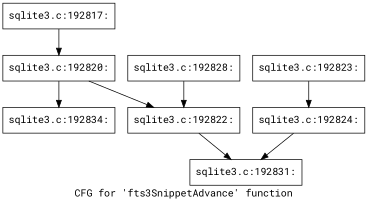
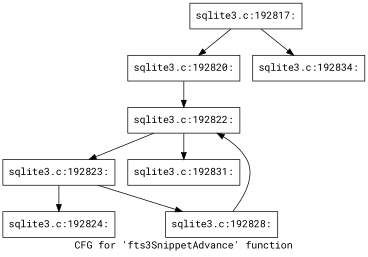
  digraph {
    fontname="Roboto Mono"
    label="CFG for 'fts3SnippetAdvance' function"
    node [fontname="Roboto Mono" shape=record]
    edge [fontname="Roboto Mono"]
    n1 [label="{sqlite3.c:192817:}"]
    n2 [label="{sqlite3.c:192820:}"]
    n3 [label="{sqlite3.c:192834:}"]
    n4 [label="{sqlite3.c:192822:}"]
    n5 [label="{sqlite3.c:192823:}"]
    n6 [label="{sqlite3.c:192831:}"]
    n7 [label="{sqlite3.c:192824:}"]
    n8 [label="{sqlite3.c:192828:}"]
    n1 -> n2
-   n2 -> n3
+   n1 -> n3
    n2 -> n4
+   n4 -> n5
    n4 -> n6
    n5 -> n7
-   n7 -> n6
+   n5 -> n8
    n8 -> n4
  }
